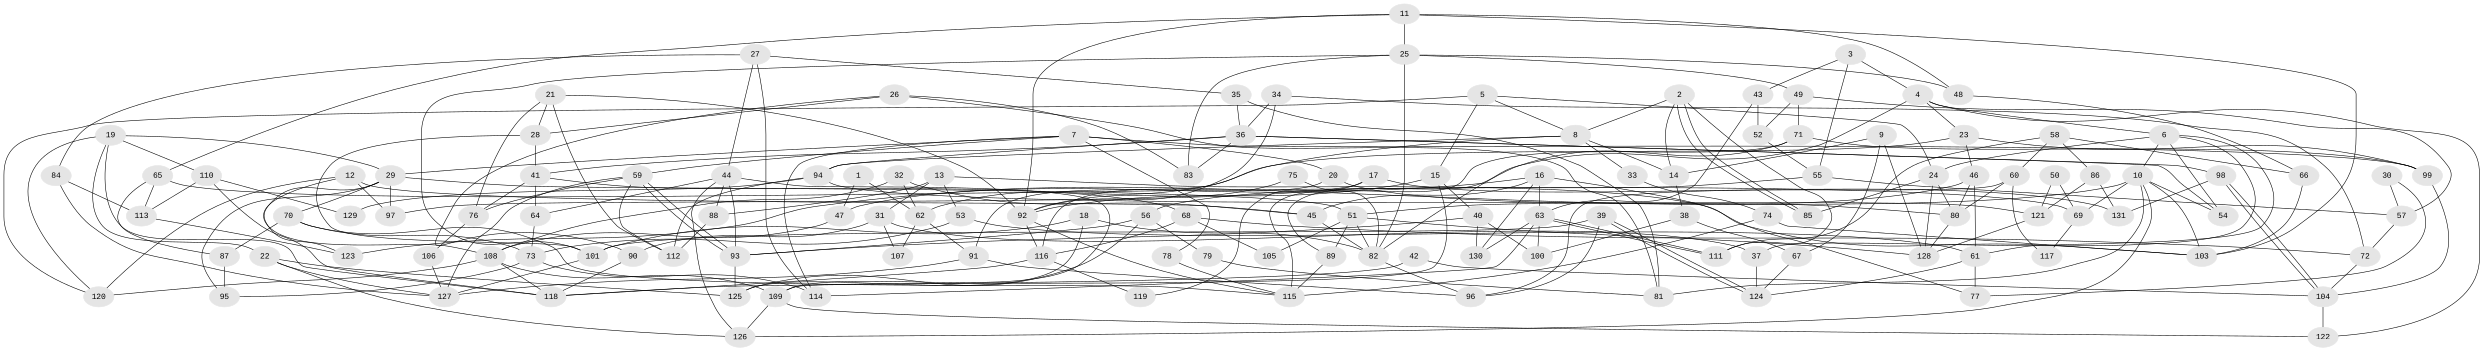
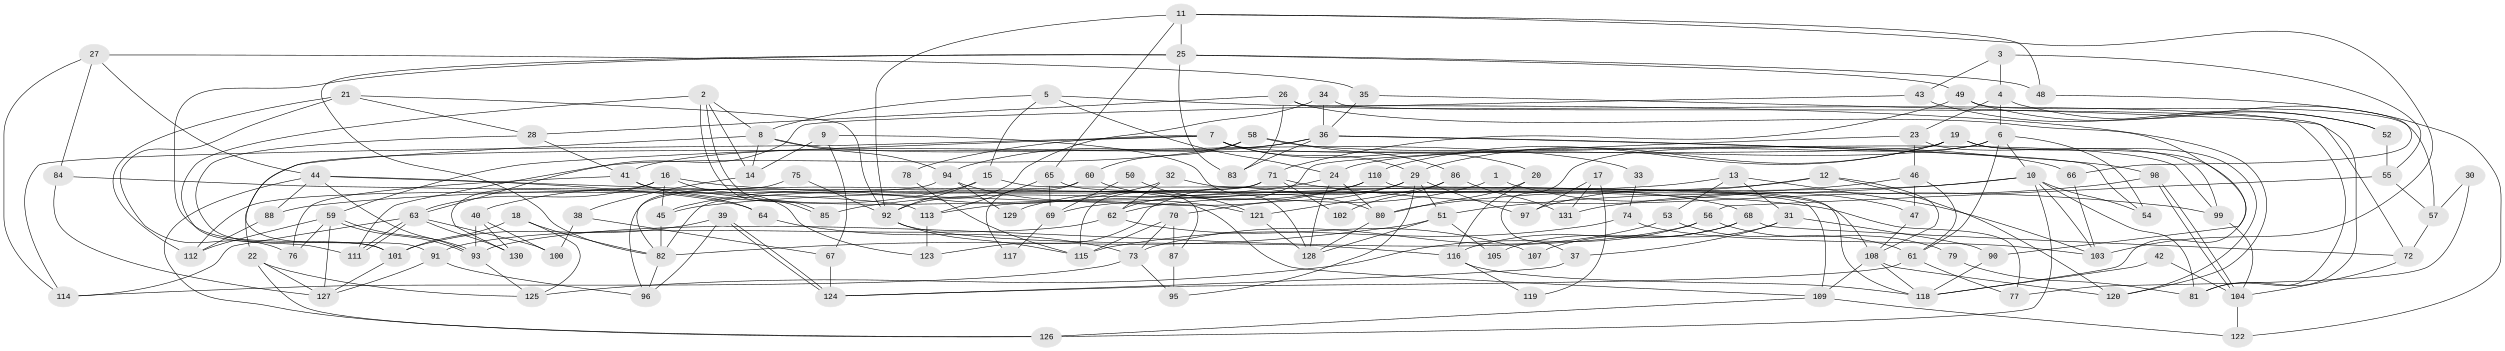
  graph {
    fontname="Liberation Mono"
    node [color=gray90 fontname="Liberation Mono" style=filled]
    edge [fontname="Liberation Mono"]
    1
    47
    62
    108
    91
    107
    2
    8
    14
    85
    111
    33
    94
    38
    3
    4
    43
    55
    6
    23
-   89
    122
    63
    52
    57
    56
    24
    10
    37
    54
    61
    99
    46
    115
    5
    15
    120
    92
    40
    109
    128
    80
    51
    69
    81
    103
    126
    124
    77
    7
    20
    29
    59
    78
    114
    116
    97
    123
    70
    95
    76
    112
    127
    93
    104
    74
    96
    121
    129
    9
    67
    82
    105
    117
    11
    25
    48
    65
    101
    49
    83
    66
    87
    113
    12
    45
    118
    13
    31
    53
    88
    90
    73
    100
    130
    16
    17
    119
    131
    18
    125
    19
    22
    110
    21
    28
    41
-   106
    71
    26
    27
    35
    44
    84
    36
    64
    68
    30
    72
    32
    34
    98
    39
    42
+   102
    50
    79
    58
    60
    86
    75
    1 -- 47
    1 -- 62
    47 -- 108
    62 -- 91
    62 -- 107
    108 -- 120
    108 -- 109
    108 -- 118
    91 -- 127
    91 -- 96
    2 -- 8
    2 -- 14
    2 -- 85
    2 -- 85
    2 -- 111
    8 -- 91
    8 -- 14
    8 -- 33
    8 -- 94
    14 -- 38
    33 -- 74
    94 -- 112
    94 -- 121
    94 -- 129
    38 -- 67
    38 -- 100
    3 -- 4
    3 -- 43
    3 -- 55
    4 -- 6
    4 -- 23
-   4 -- 89
    4 -- 122
    43 -- 63
    43 -- 52
    55 -- 57
    55 -- 56
    6 -- 24
    6 -- 10
    6 -- 37
    6 -- 54
    6 -- 61
    23 -- 62
    23 -- 99
    23 -- 46
-   89 -- 115
    63 -- 111
    63 -- 111
    63 -- 114
    63 -- 100
    63 -- 130
    52 -- 55
    57 -- 72
    56 -- 93
    56 -- 125
    56 -- 79
    24 -- 85
    24 -- 128
    24 -- 80
    10 -- 54
    10 -- 51
    10 -- 69
    10 -- 81
    10 -- 103
    10 -- 126
    37 -- 124
    61 -- 124
    61 -- 77
    99 -- 104
    46 -- 47
    46 -- 61
    46 -- 80
    5 -- 8
    5 -- 24
    5 -- 15
    5 -- 120
    15 -- 92
    15 -- 40
    15 -- 109
    92 -- 115
    92 -- 116
    40 -- 93
    40 -- 100
    40 -- 130
    109 -- 122
    109 -- 126
    80 -- 128
-   51 -- 89
    51 -- 128
    51 -- 82
    51 -- 105
    69 -- 117
    7 -- 99
    7 -- 20
    7 -- 29
    7 -- 59
    7 -- 78
    7 -- 114
    20 -- 80
    20 -- 116
    29 -- 51
    29 -- 97
    29 -- 123
    29 -- 70
    29 -- 95
    59 -- 76
    59 -- 112
    59 -- 127
    59 -- 93
    59 -- 93
    78 -- 115
    116 -- 118
    116 -- 119
    70 -- 115
    70 -- 87
    70 -- 73
-   76 -- 106
    93 -- 125
    104 -- 122
    74 -- 115
    74 -- 103
    121 -- 128
    9 -- 14
    9 -- 128
    9 -- 67
    67 -- 124
    82 -- 96
    11 -- 92
    11 -- 103
    11 -- 25
    11 -- 48
    11 -- 65
    25 -- 82
    25 -- 48
    25 -- 101
    25 -- 49
    25 -- 83
    48 -- 66
    65 -- 69
    65 -- 87
    65 -- 113
    101 -- 127
    49 -- 52
    49 -- 57
    49 -- 71
    66 -- 103
    87 -- 95
    113 -- 123
    12 -- 108
    12 -- 120
    12 -- 97
    12 -- 45
    45 -- 82
    13 -- 103
    13 -- 31
    13 -- 53
    13 -- 88
    31 -- 107
    31 -- 37
    31 -- 90
    53 -- 61
    53 -- 73
    88 -- 112
    90 -- 118
    73 -- 114
    73 -- 95
    16 -- 63
    16 -- 77
    16 -- 123
    16 -- 45
    16 -- 130
    17 -- 97
    17 -- 119
    17 -- 131
    18 -- 82
    18 -- 101
    18 -- 125
    19 -- 120
    19 -- 29
    19 -- 118
    19 -- 22
    19 -- 110
    22 -- 126
    22 -- 127
    22 -- 125
    110 -- 129
    110 -- 113
    110 -- 118
    21 -- 92
    21 -- 76
    21 -- 112
    21 -- 28
    28 -- 101
    28 -- 41
    41 -- 76
    41 -- 64
    41 -- 68
-   106 -- 127
    71 -- 99
    71 -- 115
    71 -- 82
+   71 -- 102
    26 -- 81
    26 -- 83
    26 -- 90
    26 -- 28
    27 -- 114
    27 -- 35
    27 -- 44
    27 -- 84
    35 -- 81
    35 -- 36
    44 -- 109
    44 -- 126
    44 -- 93
    44 -- 88
    44 -- 64
    84 -- 127
    84 -- 113
    36 -- 94
    36 -- 54
    36 -- 83
    36 -- 41
    36 -- 98
    64 -- 73
    68 -- 116
    68 -- 105
    68 -- 72
    30 -- 57
    30 -- 77
    72 -- 104
    32 -- 62
    32 -- 108
    32 -- 45
    34 -- 92
    34 -- 36
    34 -- 72
    98 -- 104
    98 -- 104
    98 -- 131
    39 -- 124
    39 -- 124
    39 -- 96
    39 -- 101
    42 -- 104
    42 -- 118
    50 -- 69
    50 -- 121
    79 -- 81
    58 -- 111
    58 -- 66
    58 -- 60
    58 -- 86
    60 -- 80
    60 -- 96
    60 -- 117
    86 -- 121
    86 -- 131
+   86 -- 102
    75 -- 92
    75 -- 82
  }
